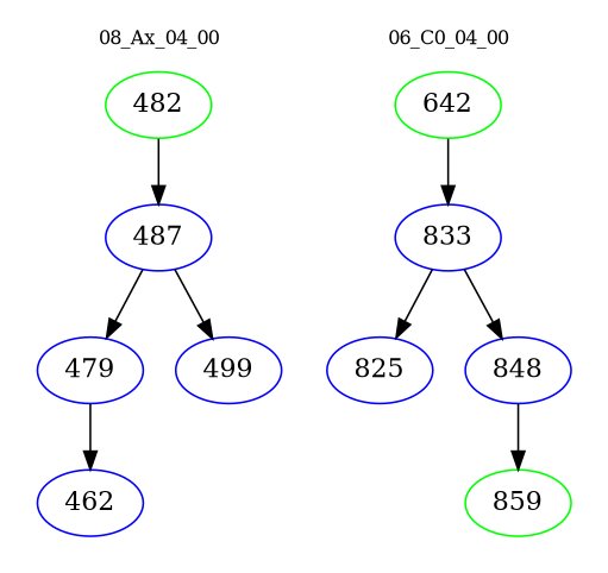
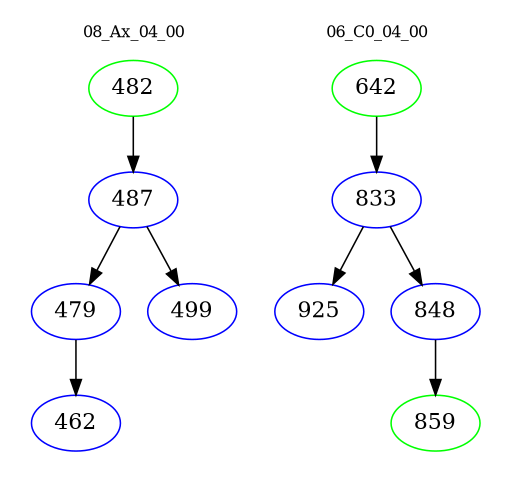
  digraph {
    node [color=blue]
    edge [color=black]
    n1 [color=green label=482]
    n2 [label=487]
    n3 [label=479]
    n4 [label=499]
    n5 [label=462]
    n6 [color=green label=642]
    n7 [label=833]
-   n8 [label=825]
+   n8 [label=925]
    n9 [label=848]
    n10 [color=green label=859]
    subgraph cluster_1 {
      color=white
      fontsize=10
      label="08_Ax_04_00"
      n1
      n2
      n3
      n4
      n5
    }
    subgraph cluster_2 {
      color=white
      fontsize=10
      label="06_C0_04_00"
      n6
      n7
      n8
      n9
      n10
    }
    n1 -> n2
    n2 -> n3
    n2 -> n4
    n3 -> n5
    n6 -> n7
    n7 -> n8
    n7 -> n9
    n9 -> n10
  }
